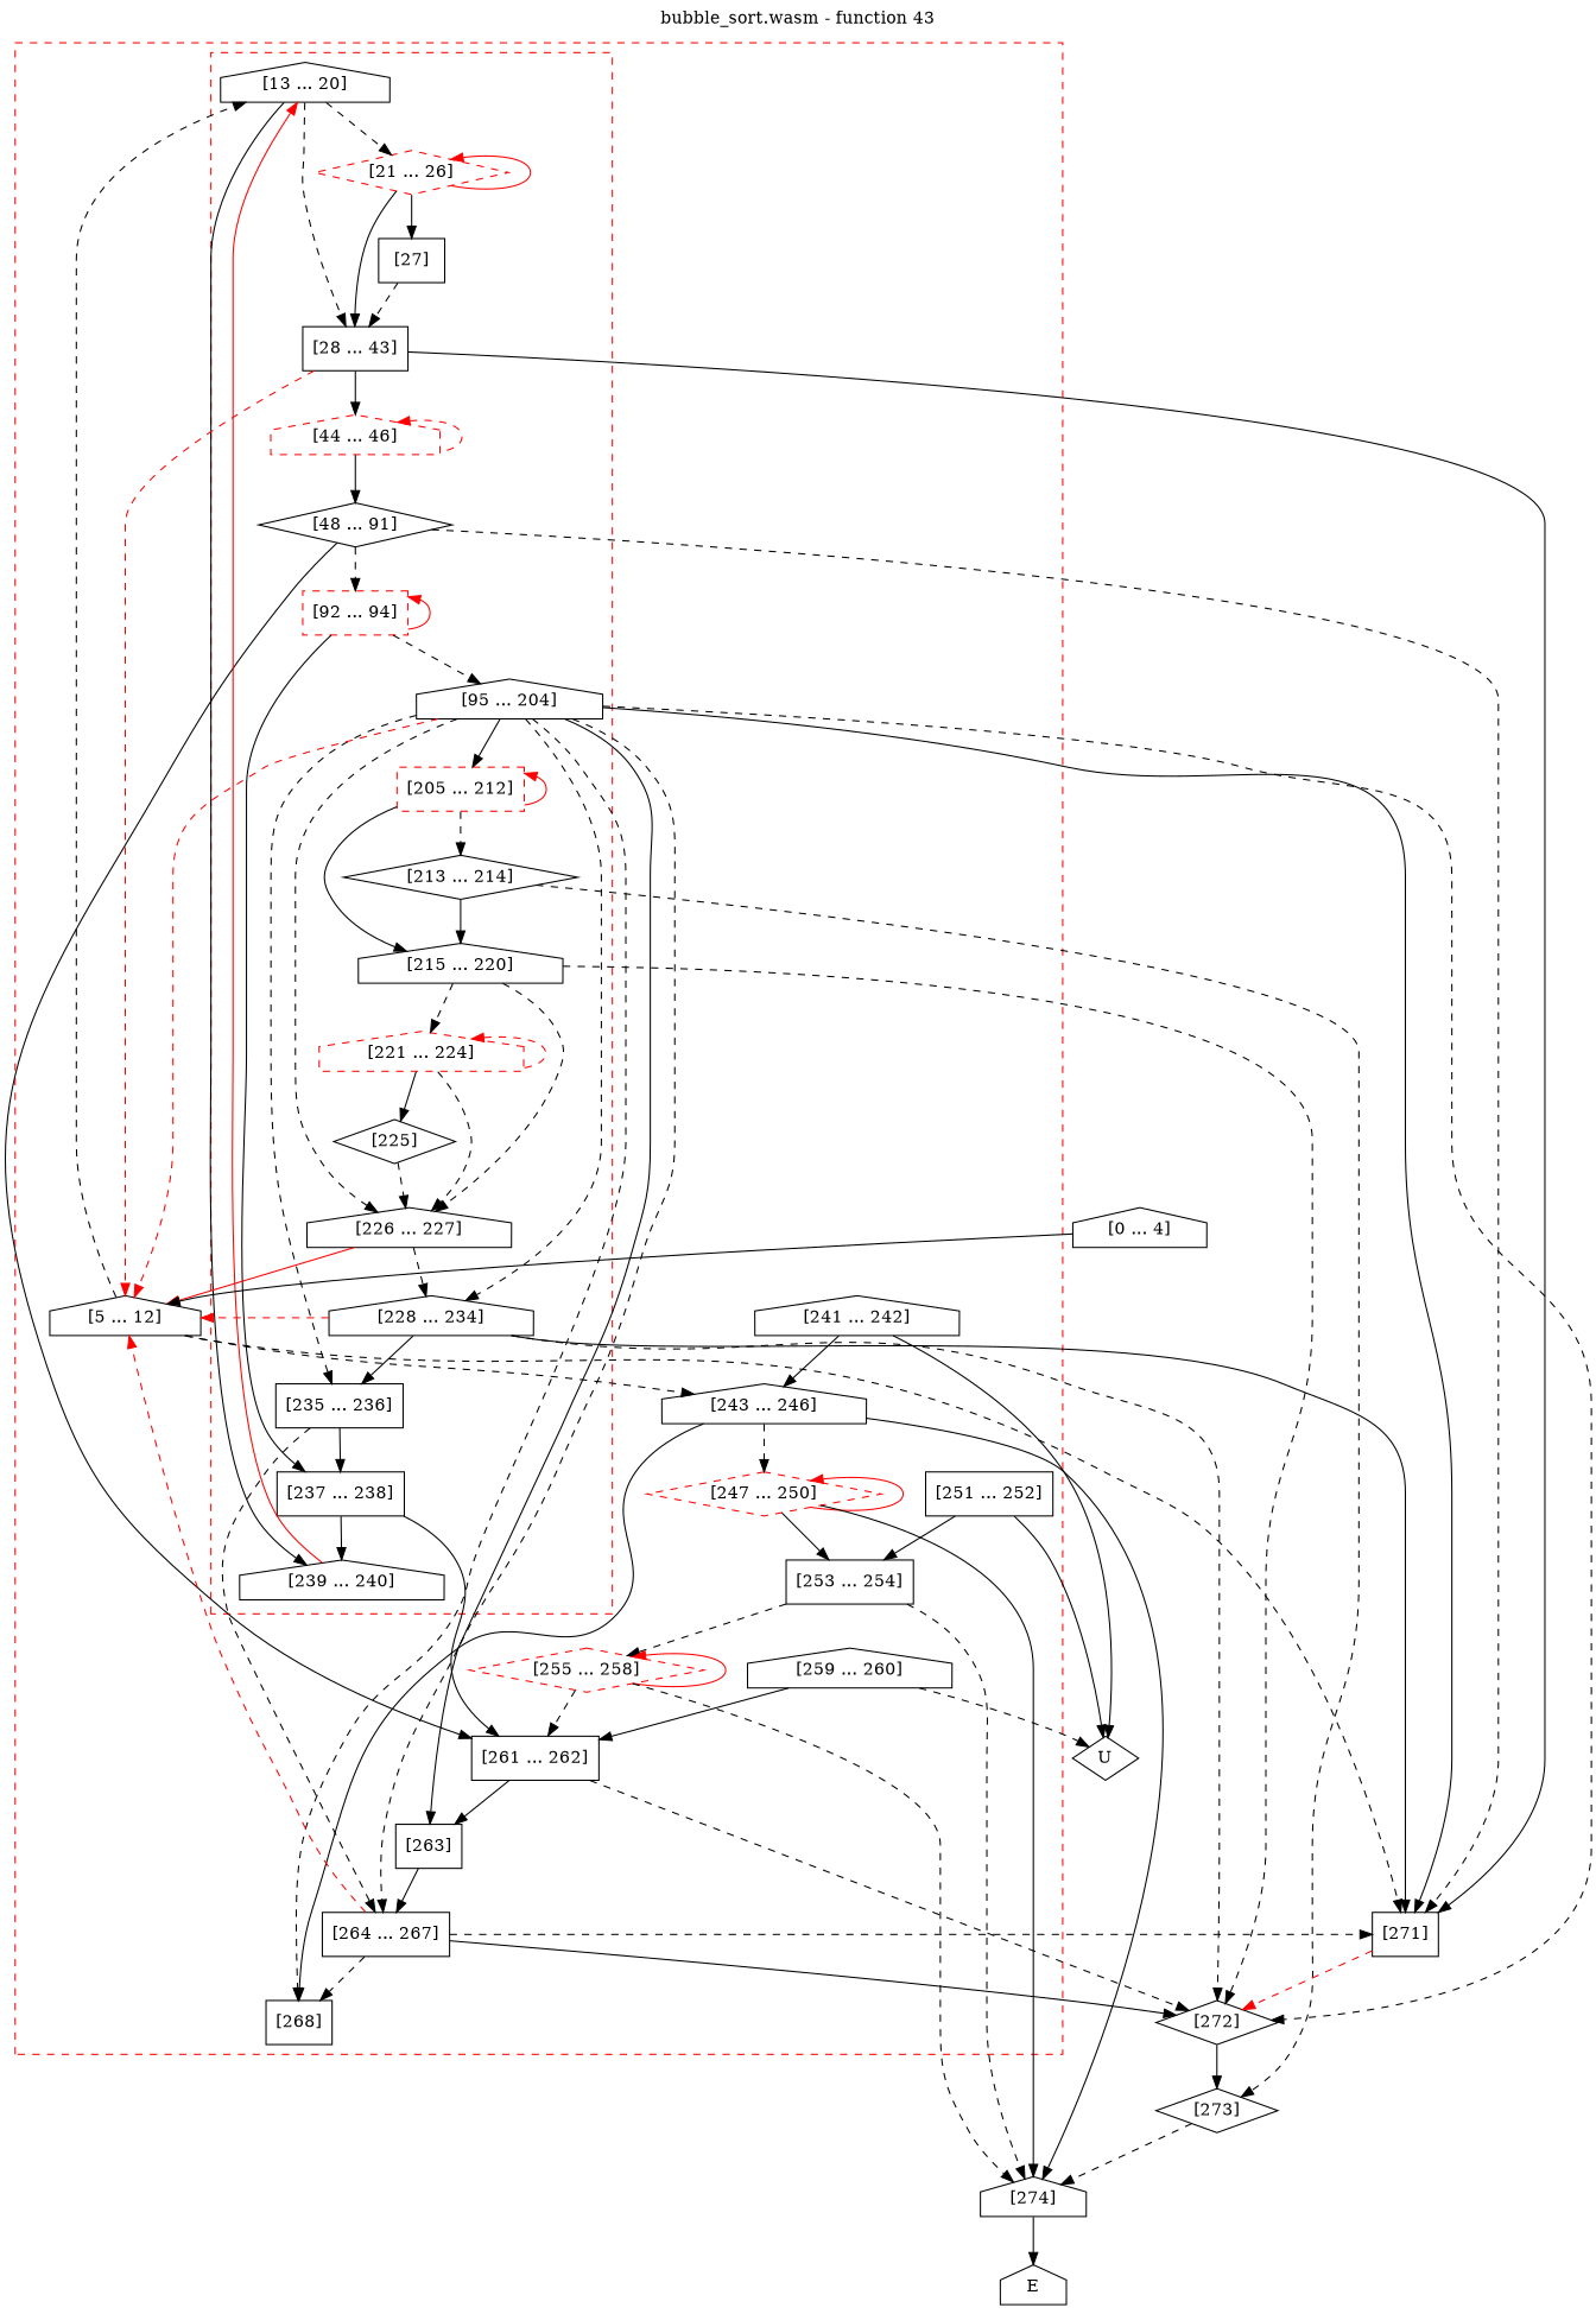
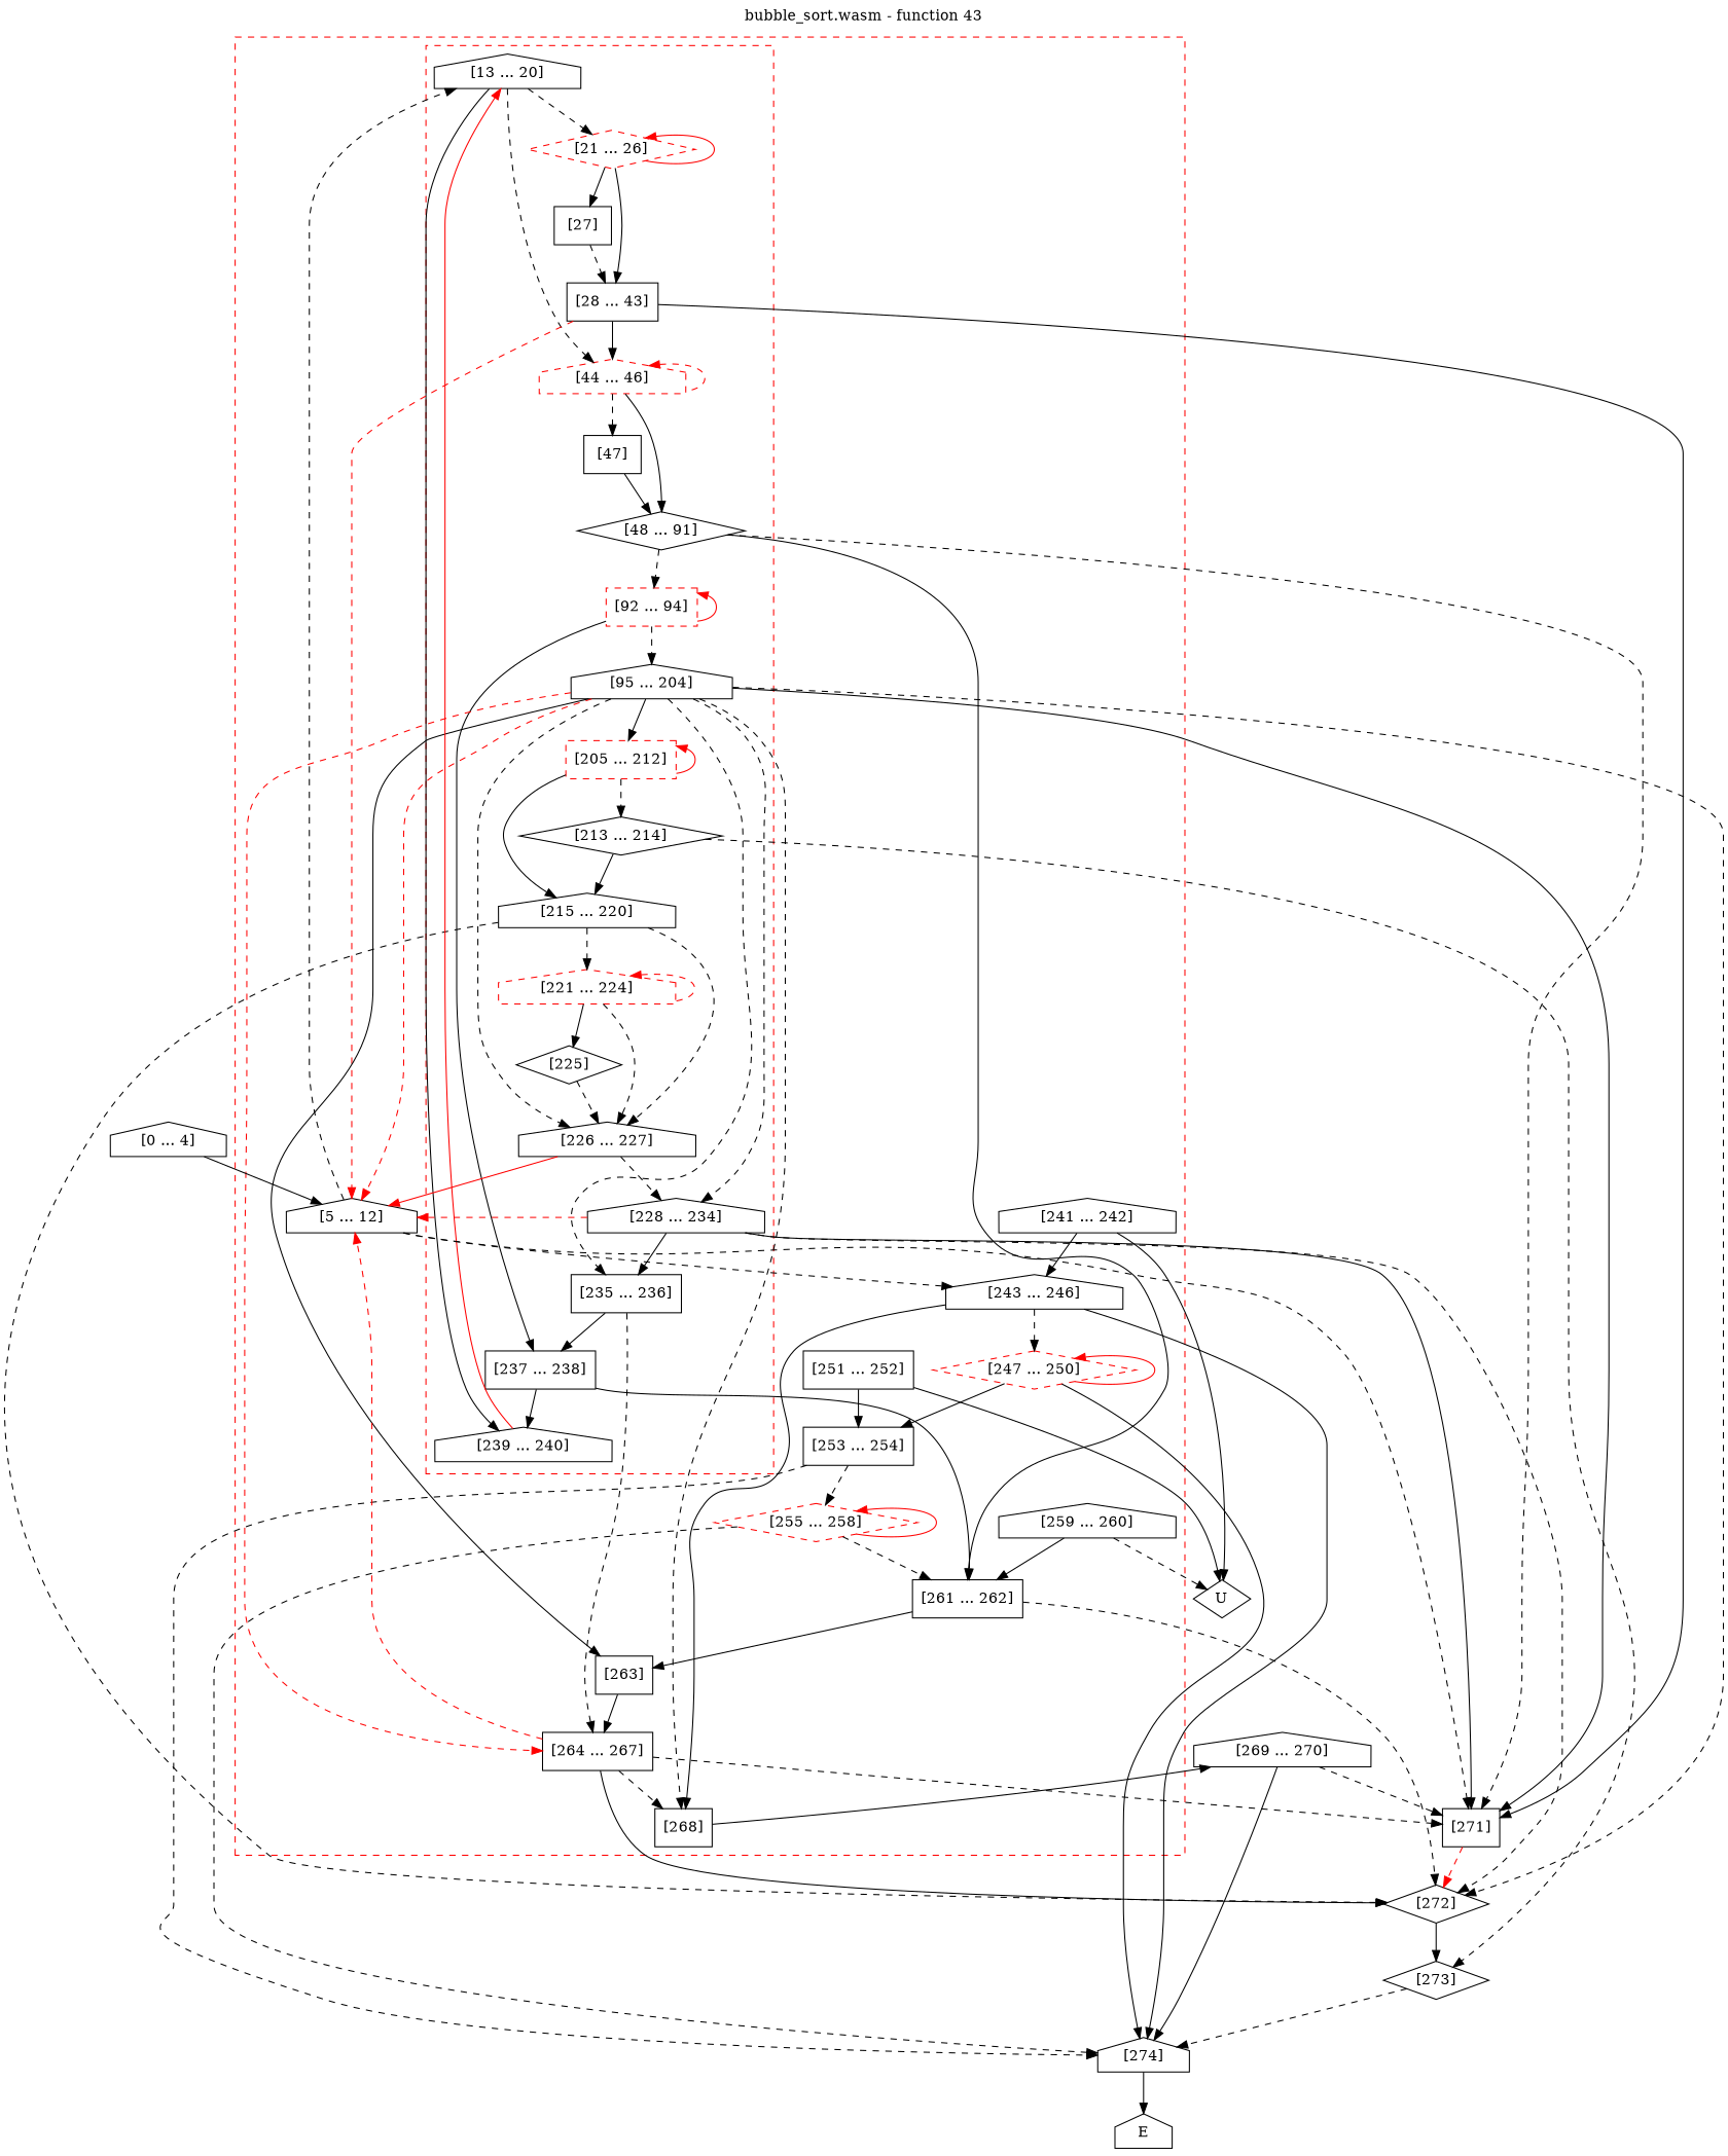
  digraph {
    label="bubble_sort.wasm - function 43"
    labelfontcolor=black
    labelfontname=Helvetica
    labelfontsize=16
    labelloc=t
    node [color=black shape=house style=solid]
    edge [style=dashed]
    n1 [label="[13 ... 20]"]
    n2 [color=red label="[21 ... 26]" shape=diamond style=dashed]
    n3 [label="[27]" shape=box]
    n4 [label="[28 ... 43]" shape=box]
    n5 [color=red label="[44 ... 46]" style=dashed]
+   n6 [label="[47]" shape=box]
    n7 [label="[48 ... 91]" shape=diamond]
    n8 [color=red label="[92 ... 94]" shape=box style=dashed]
    n9 [label="[95 ... 204]"]
    n10 [color=red label="[205 ... 212]" shape=box style=dashed]
    n11 [label="[213 ... 214]" shape=diamond]
    n12 [label="[215 ... 220]"]
    n13 [color=red label="[221 ... 224]" style=dashed]
    n14 [label="[225]" shape=diamond]
    n15 [label="[226 ... 227]"]
    n16 [label="[228 ... 234]"]
    n17 [label="[235 ... 236]" shape=box]
    n18 [label="[237 ... 238]" shape=box]
    n19 [label="[239 ... 240]"]
    n20 [label="[5 ... 12]"]
    n21 [label="[241 ... 242]"]
    n22 [label="[243 ... 246]"]
    n23 [color=red label="[247 ... 250]" shape=diamond style=dashed]
    n24 [label="[251 ... 252]" shape=box]
    n25 [label="[253 ... 254]" shape=box]
    n26 [color=red label="[255 ... 258]" shape=diamond style=dashed]
    n27 [label="[259 ... 260]"]
    n28 [label="[261 ... 262]" shape=box]
    n29 [label="[263]" shape=box]
    n30 [label="[264 ... 267]" shape=box]
    n31 [label="[268]" shape=box]
    n32 [label="[271]" shape=box]
    n33 [label="[272]" shape=diamond]
    n34 [label="[273]" shape=diamond]
    n35 [label=U shape=diamond color="" style=""]
    n36 [label="[274]"]
+   n37 [label="[269 ... 270]"]
    E [color="" style=""]
    n39 [label="[0 ... 4]"]
    subgraph cluster_1 {
      color=red
      label=""
      style=dashed
      n20
      n21
      n22
      n23
      n24
      n25
      n26
      n27
      n28
      n29
      n30
      n31
      subgraph cluster_2 {
        color=red
        label=""
        style=dashed
        n1
        n2
        n3
        n4
        n5
+       n6
        n7
        n8
        n9
        n10
        n11
        n12
        n13
        n14
        n15
        n16
        n17
        n18
        n19
      }
    }
    n1 -> n2
-   n1 -> n4
+   n1 -> n5
    n1 -> n19 [style=solid]
    n2 -> n2 [color=red dir=back style=solid]
    n2 -> n3 [style=solid]
    n2 -> n4 [style=solid]
    n3 -> n4
    n4 -> n5 [style=solid]
    n4 -> n20 [color=red]
    n4 -> n32 [style=solid]
    n5 -> n5 [color=red dir=back]
+   n5 -> n6
    n5 -> n7 [style=solid]
+   n6 -> n7 [style=solid]
    n7 -> n8
    n7 -> n28 [style=solid]
    n7 -> n32
    n8 -> n8 [color=red dir=back style=solid]
    n8 -> n9
    n8 -> n18 [style=solid]
    n9 -> n10 [style=solid]
    n9 -> n15
    n9 -> n16
    n9 -> n17
    n9 -> n20 [color=red]
    n9 -> n29 [style=solid]
-   n9 -> n30
+   n9 -> n30 [color=red]
    n9 -> n31
    n9 -> n32 [style=solid]
    n9 -> n33
    n10 -> n10 [color=red dir=back style=solid]
    n10 -> n11
    n10 -> n12 [style=solid]
    n11 -> n12 [style=solid]
    n11 -> n34
    n12 -> n13
    n12 -> n15
    n12 -> n33
    n13 -> n13 [color=red dir=back]
    n13 -> n14 [style=solid]
    n13 -> n15
    n14 -> n15
    n15 -> n16
    n15 -> n20 [color=red style=solid]
    n16 -> n17 [style=solid]
    n16 -> n20 [color=red]
    n16 -> n32 [style=solid]
    n16 -> n33
    n17 -> n18 [style=solid]
    n17 -> n30
    n18 -> n19 [style=solid]
    n18 -> n28 [style=solid]
    n19 -> n1 [color=red style=solid]
    n20 -> n1
    n20 -> n22
    n20 -> n32
    n21 -> n22 [style=solid]
    n21 -> n35 [style=solid]
    n22 -> n23
    n22 -> n31 [style=solid]
    n22 -> n36 [style=solid]
    n23 -> n23 [color=red dir=back style=solid]
    n23 -> n25 [style=solid]
    n23 -> n36 [style=solid]
    n24 -> n25 [style=solid]
    n24 -> n35 [style=solid]
    n25 -> n26
    n25 -> n36
    n26 -> n26 [color=red dir=back style=solid]
    n26 -> n28
    n26 -> n36
    n27 -> n28 [style=solid]
    n27 -> n35
    n28 -> n29 [style=solid]
    n28 -> n33
    n29 -> n30 [style=solid]
    n30 -> n20 [color=red]
    n30 -> n31
    n30 -> n32
    n30 -> n33 [style=solid]
+   n31 -> n37 [style=solid]
    n32 -> n33 [color=red]
    n33 -> n34 [style=solid]
    n34 -> n36
    n36 -> E [style=solid]
+   n37 -> n32
+   n37 -> n36 [style=solid]
    n39 -> n20 [style=solid]
  }
